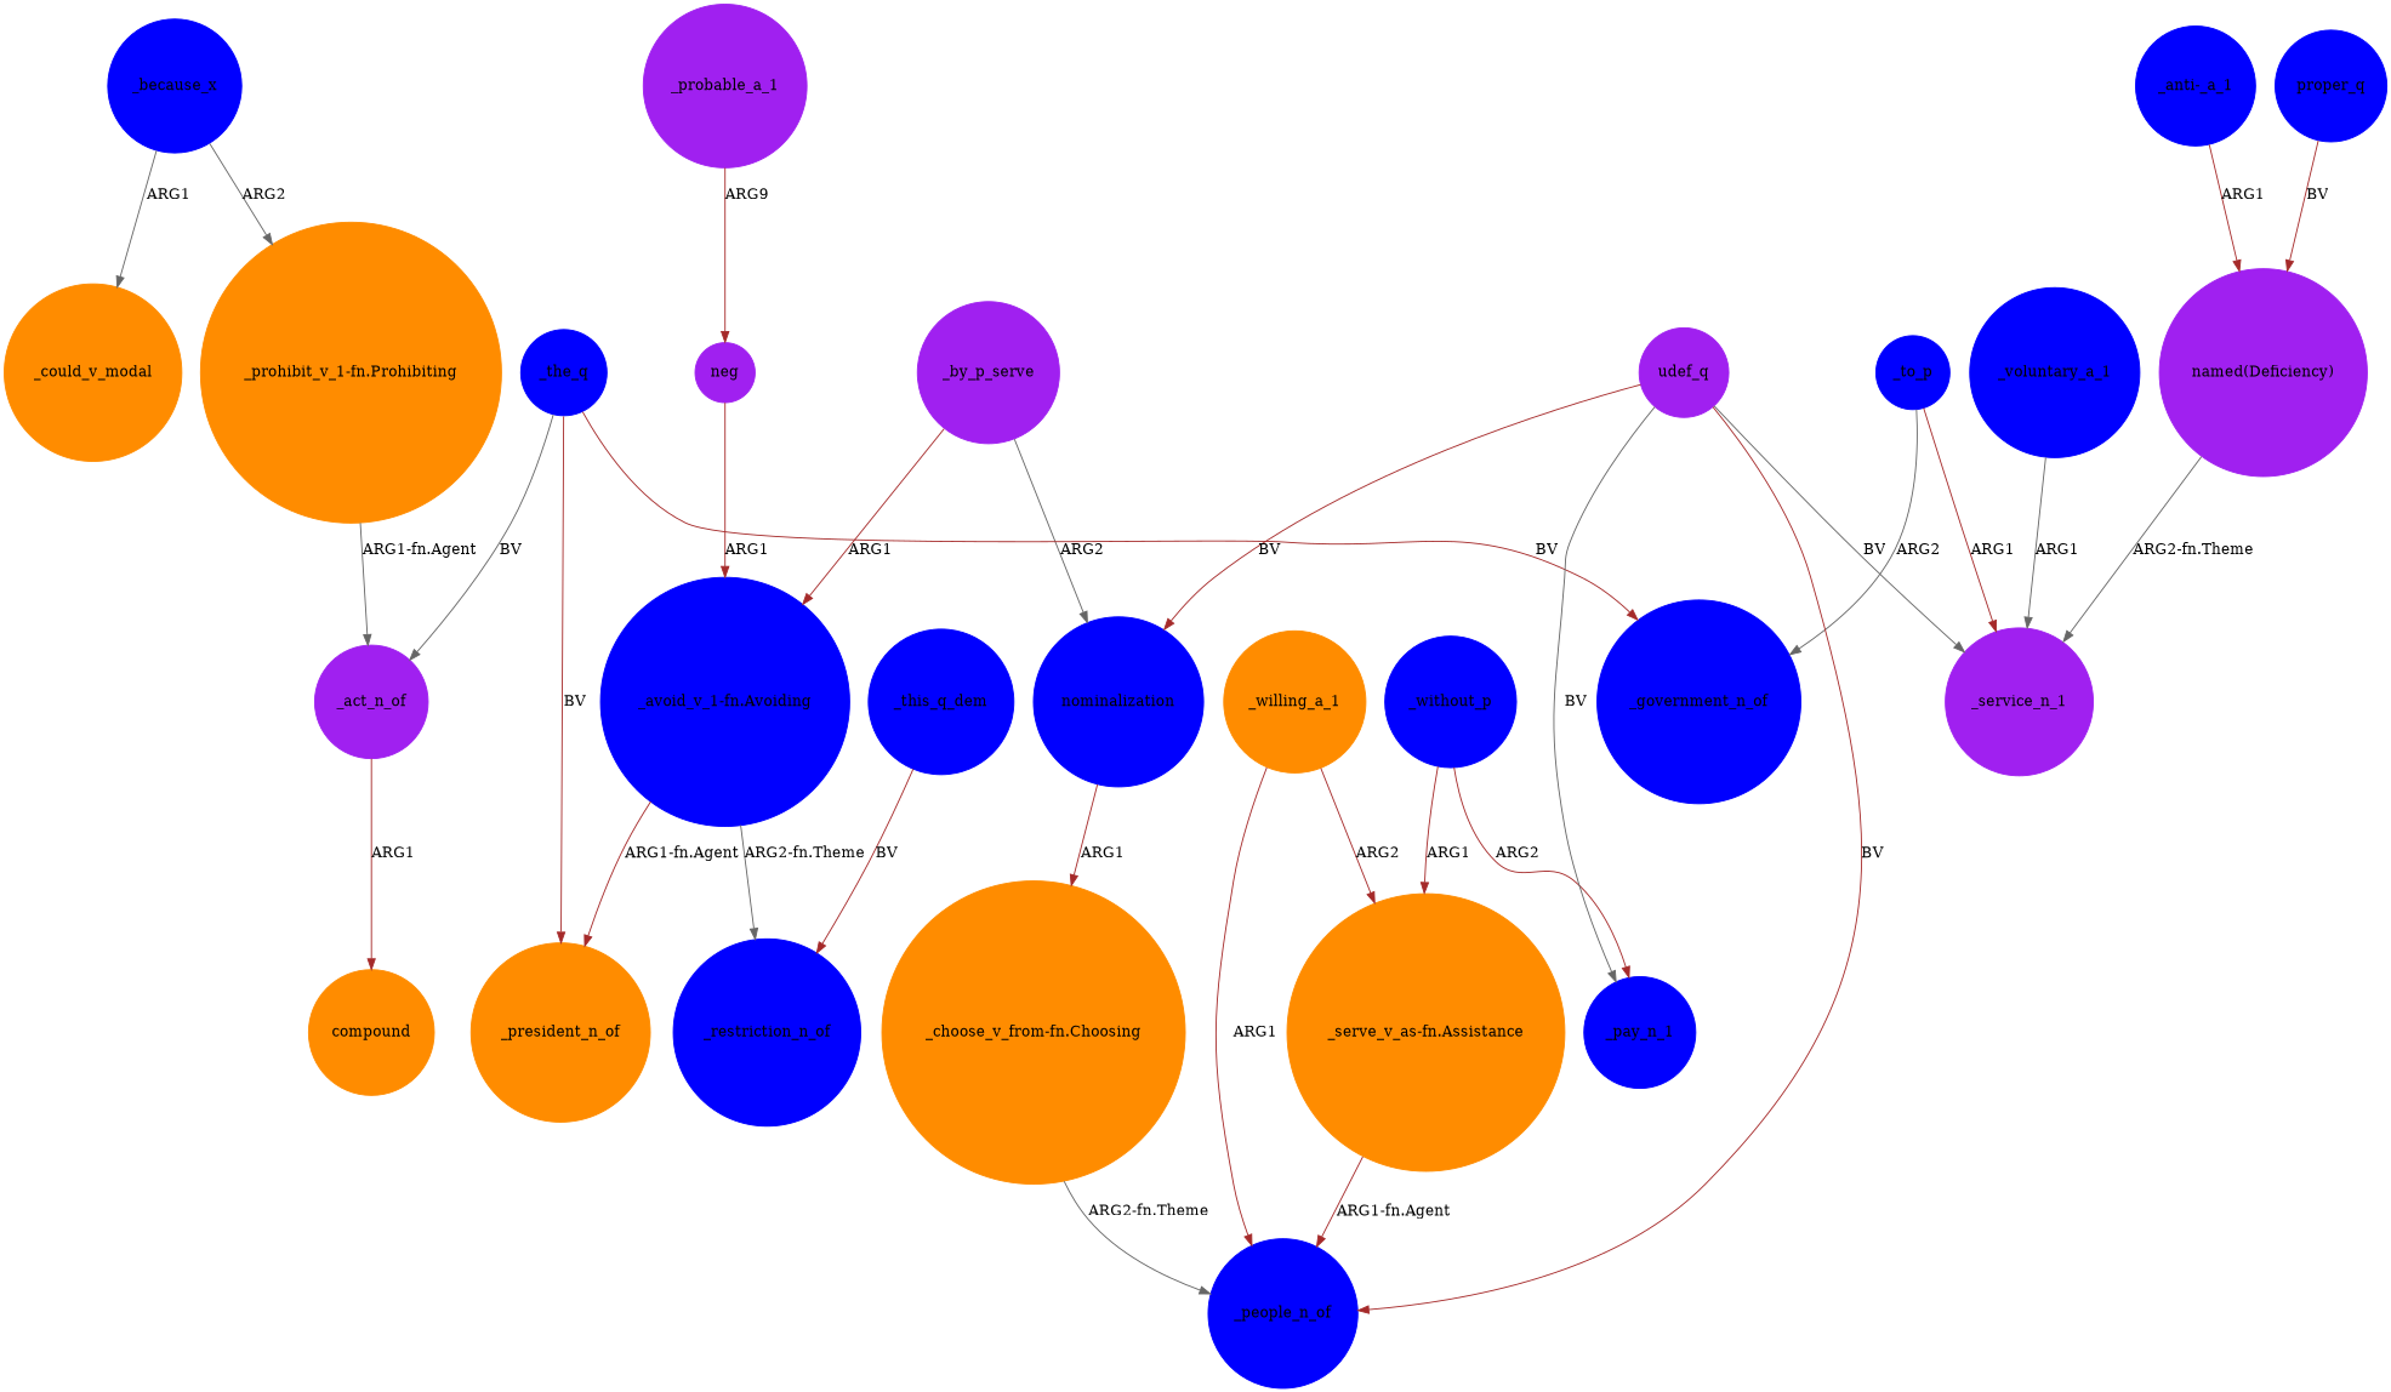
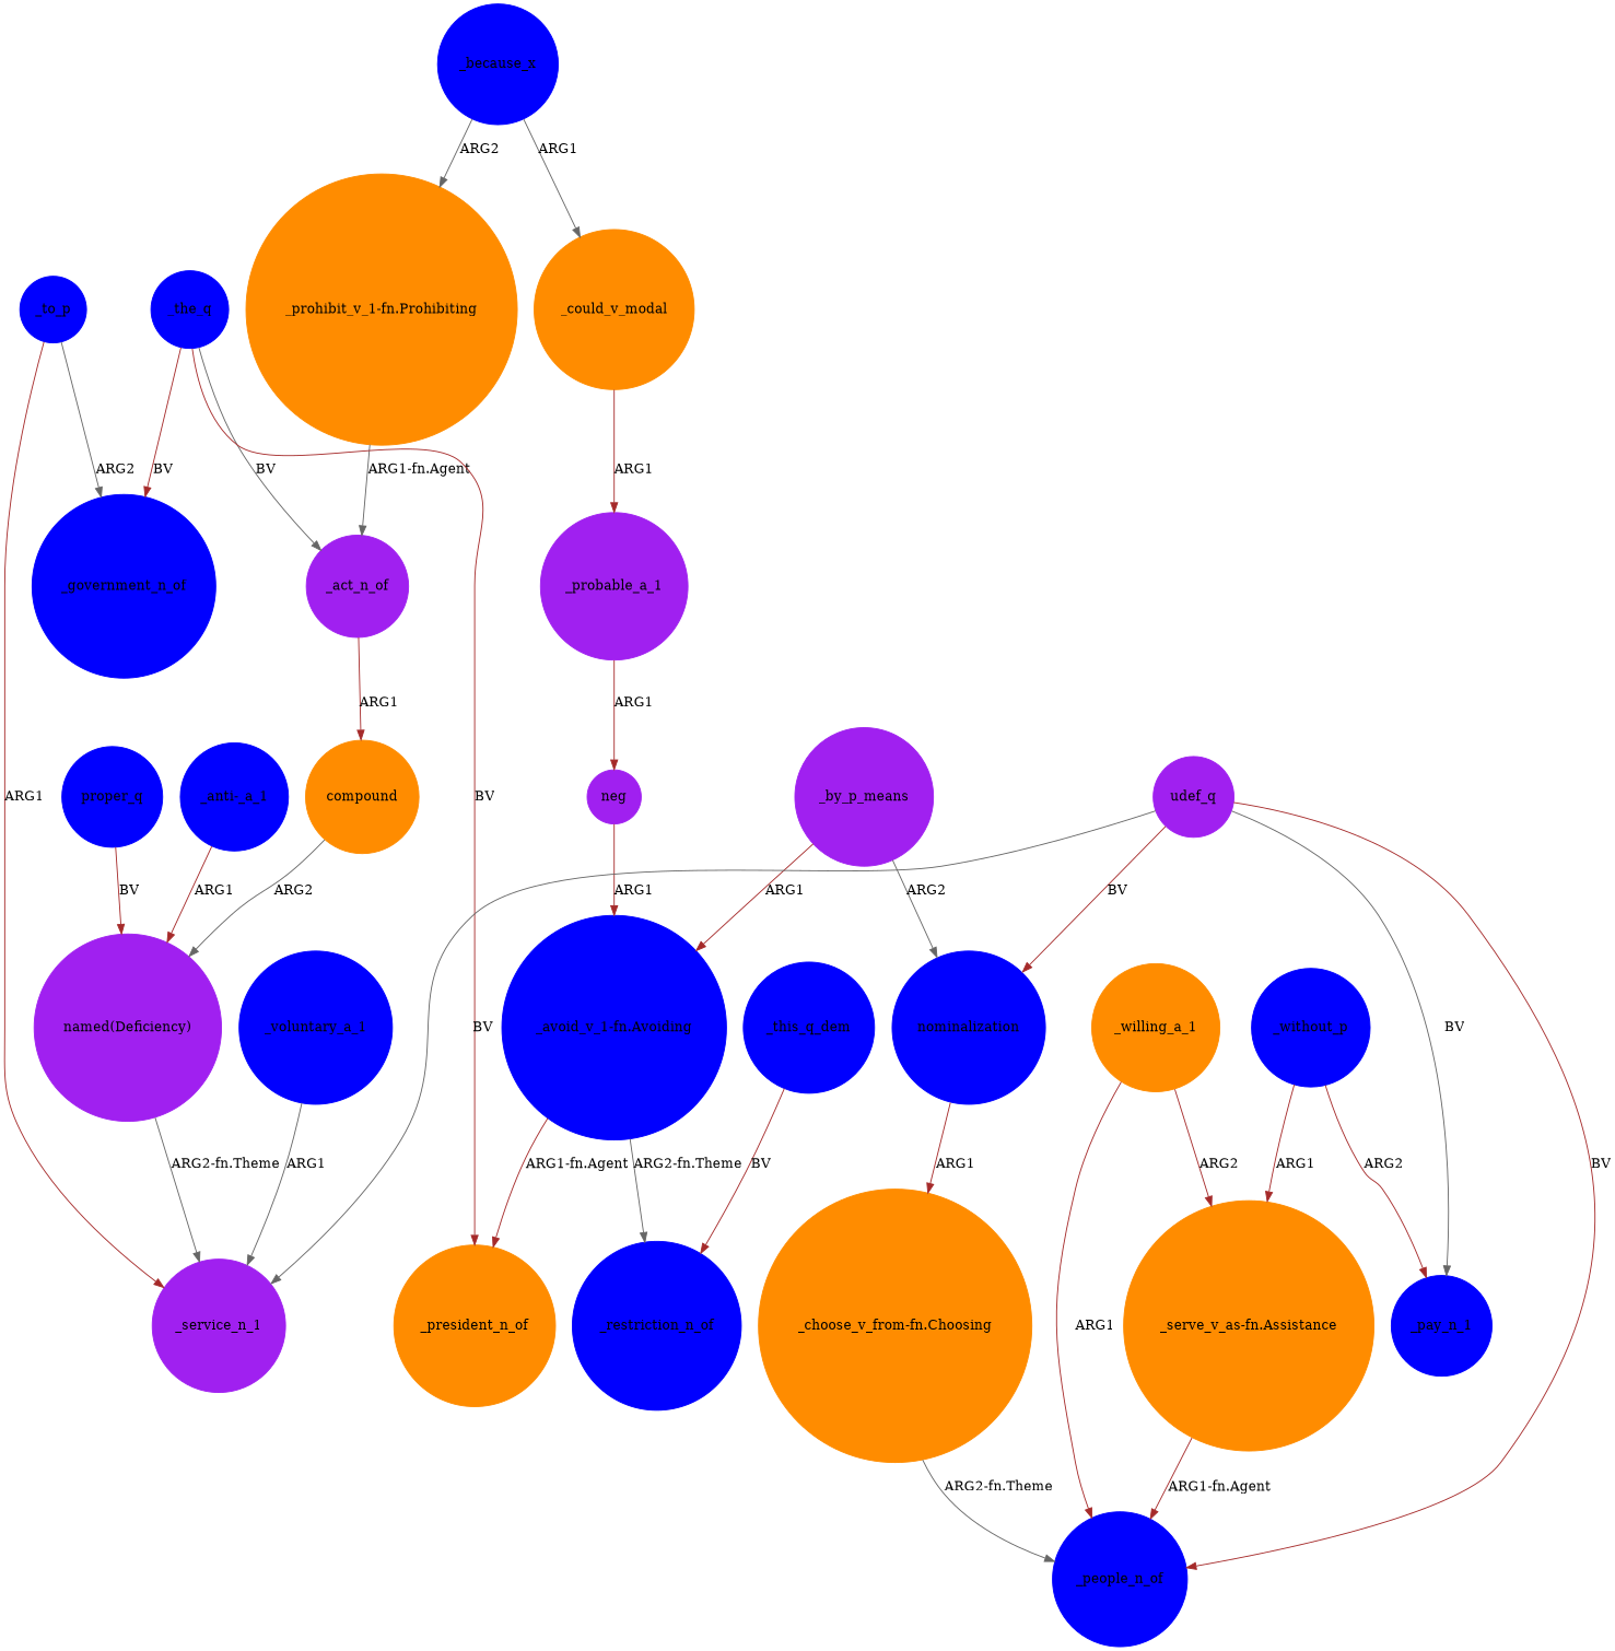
  digraph {
    node [color=blue shape=circle style=filled]
    edge [color=brown]
    compound [color=darkorange]
    "named(Deficiency)" [color=purple]
    _service_n_1 [color=purple]
    _act_n_of [color=purple]
-   _by_p_means [color=purple label=_by_p_serve]
+   _by_p_means [color=purple]
    nominalization
    "_avoid_v_1-fn.Avoiding"
    "_choose_v_from-fn.Choosing" [color=darkorange]
    _restriction_n_of
    _president_n_of [color=darkorange]
    _people_n_of
    _willing_a_1 [color=darkorange]
    "_serve_v_as-fn.Assistance" [color=darkorange]
    _could_v_modal [color=darkorange]
    _probable_a_1 [color=purple]
    neg [color=purple]
    _to_p
    _government_n_of
    _because_x
    "_prohibit_v_1-fn.Prohibiting" [color=darkorange]
    _the_q
    proper_q
    _without_p
    _pay_n_1
    udef_q [color=purple]
    "_anti-_a_1"
    _this_q_dem
    _voluntary_a_1
+   compound -> "named(Deficiency)" [color=gray40 label=ARG2]
    "named(Deficiency)" -> _service_n_1 [color=gray40 label="ARG2-fn.Theme"]
    _act_n_of -> compound [label=ARG1]
    _by_p_means -> nominalization [color=gray40 label=ARG2]
    _by_p_means -> "_avoid_v_1-fn.Avoiding" [label=ARG1]
    nominalization -> "_choose_v_from-fn.Choosing" [label=ARG1]
    "_avoid_v_1-fn.Avoiding" -> _restriction_n_of [color=gray40 label="ARG2-fn.Theme"]
    "_avoid_v_1-fn.Avoiding" -> _president_n_of [label="ARG1-fn.Agent"]
    "_choose_v_from-fn.Choosing" -> _people_n_of [color=gray40 label="ARG2-fn.Theme"]
    _willing_a_1 -> _people_n_of [label=ARG1]
    _willing_a_1 -> "_serve_v_as-fn.Assistance" [label=ARG2]
    "_serve_v_as-fn.Assistance" -> _people_n_of [label="ARG1-fn.Agent"]
-   _probable_a_1 -> neg [label=ARG9]
+   _could_v_modal -> _probable_a_1 [label=ARG1]
+   _probable_a_1 -> neg [label=ARG1]
    neg -> "_avoid_v_1-fn.Avoiding" [label=ARG1]
    _to_p -> _service_n_1 [label=ARG1]
    _to_p -> _government_n_of [color=gray40 label=ARG2]
    _because_x -> _could_v_modal [color=gray40 label=ARG1]
    _because_x -> "_prohibit_v_1-fn.Prohibiting" [color=gray40 label=ARG2]
    "_prohibit_v_1-fn.Prohibiting" -> _act_n_of [color=gray40 label="ARG1-fn.Agent"]
    _the_q -> _act_n_of [color=gray40 label=BV]
    _the_q -> _president_n_of [label=BV]
    _the_q -> _government_n_of [label=BV]
    proper_q -> "named(Deficiency)" [label=BV]
    _without_p -> "_serve_v_as-fn.Assistance" [label=ARG1]
    _without_p -> _pay_n_1 [label=ARG2]
    udef_q -> _service_n_1 [color=gray40 label=BV]
    udef_q -> nominalization [label=BV]
    udef_q -> _people_n_of [label=BV]
    udef_q -> _pay_n_1 [color=gray40 label=BV]
    "_anti-_a_1" -> "named(Deficiency)" [label=ARG1]
    _this_q_dem -> _restriction_n_of [label=BV]
    _voluntary_a_1 -> _service_n_1 [color=gray40 label=ARG1]
  }
